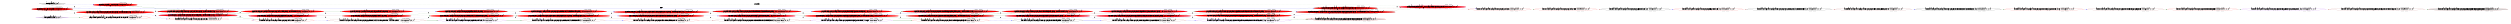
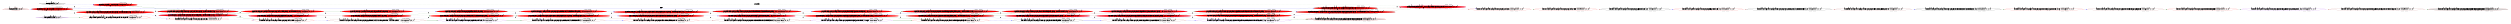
  digraph {
    rankdir=LR
    node [fillcolor=red shape=ellipse style=filled color=red]
    edge [style=dotted color=blue arrowhead=dot]
    n1 [label="properties.setProperty(ConfigurationPropertyKey.PROXY_BACKEND_MAX_CONNECTIONS.getKey(),\"20\")@@@14@@@['0', '1', '0']" color=purple]
    n2 [label="properties.setProperty(ConfigurationPropertyKey.PROXY_BACKEND_CONNECTION_TIMEOUT_SECONDS.getKey(),\"20\")@@@15@@@['0', '1', '0']" color=black]
    n3 [fillcolor=white label="assertThat(actual.getValue(ConfigurationPropertyKey.EXECUTOR_SIZE),is(0))@@@7@@@['0', '0', '1']" color=purple]
    n4 [fillcolor=white label="assertThat(actual.getValue(ConfigurationPropertyKey.MAX_CONNECTIONS_SIZE_PER_QUERY),is(1))@@@8@@@['0', '0', '1']" color=brown]
    n5 [fillcolor=white label="assertThat(actual.getValue(ConfigurationPropertyKey.PROXY_TRANSACTION_TYPE),is(\"LOCAL\"))@@@11@@@['0', '0', '1']" color=purple]
    n6 [fillcolor=white label="assertFalse(actual.getValue(ConfigurationPropertyKey.PROXY_OPENTRACING_ENABLED))@@@12@@@['0', '0', '1']"]
    n7 [fillcolor=white label="assertThat(actual.getValue(ConfigurationPropertyKey.PROXY_BACKEND_CONNECTION_TIMEOUT_SECONDS),is(20))@@@29@@@['1', '1', '0']" color=brown]
    n8 [fillcolor=lightgray label="assertTrue(actual.getValue(ConfigurationPropertyKey.CHECK_TABLE_METADATA_ENABLED))@@@30@@@['1', '1', '0']" color=brown]
    n9 [label="properties.setProperty(ConfigurationPropertyKey.ACCEPTOR_SIZE.getKey(),\"20\")@@@6@@@['0', '1', '0']" color=brown]
    n10 [label="properties.setProperty(ConfigurationPropertyKey.EXECUTOR_SIZE.getKey(),\"20\")@@@7@@@['0', '1', '0']" color=black]
    n11 [fillcolor=white label="assertThat(actual.getValue(ConfigurationPropertyKey.PROXY_BACKEND_CONNECTION_TIMEOUT_SECONDS),is(60))@@@15@@@['0', '0', '1']" color=purple]
    n12 [fillcolor=lightgray label="assertFalse(actual.getValue(ConfigurationPropertyKey.CHECK_TABLE_METADATA_ENABLED))@@@16@@@['0', '0', '1']"]
    n13 [fillcolor=white label="assertFalse(actual.getValue(ConfigurationPropertyKey.PROXY_HINT_ENABLED))@@@13@@@['0', '0', '1']" color=black]
    n14 [fillcolor=white label="assertThat(actual.getValue(ConfigurationPropertyKey.PROXY_BACKEND_MAX_CONNECTIONS),is(20))@@@28@@@['1', '1', '0']" color=purple]
    n15 [fillcolor=white label="assertTrue(actual.getValue(ConfigurationPropertyKey.PROXY_OPENTRACING_ENABLED))@@@26@@@['1', '1', '0']" color=brown]
    n16 [fillcolor=white label="assertTrue(actual.getValue(ConfigurationPropertyKey.PROXY_HINT_ENABLED))@@@27@@@['1', '1', '0']"]
    n17 [label="props.setProperty(ConfigurationPropertyKey.PROXY_TRANSACTION_TYPE.getKey(),\"XA\")@@@11@@@['1', '0', '0']" color=purple]
    n18 [label="props.setProperty(ConfigurationPropertyKey.PROXY_OPENTRACING_ENABLED.getKey(),Boolean.TRUE.toString())@@@12@@@['1', '0', '0']"]
    n19 [label="properties.setProperty(ConfigurationPropertyKey.PROXY_TRANSACTION_TYPE.getKey(),\"XA\")@@@11@@@['0', '1', '0']" color=brown]
    n20 [label="properties.setProperty(ConfigurationPropertyKey.PROXY_FRONTEND_FLUSH_THRESHOLD.getKey(),\"20\")@@@10@@@['0', '1', '0']" color=black]
    n21 [label="properties.setProperty(ConfigurationPropertyKey.SQL_SIMPLE.getKey(),Boolean.TRUE.toString())@@@5@@@['0', '1', '0']"]
    n22 [fillcolor=white label="assertFalse(actual.getValue(ConfigurationPropertyKey.SQL_SHOW))@@@4@@@['0', '0', '1']"]
    n23 [fillcolor=white label="assertFalse(actual.getValue(ConfigurationPropertyKey.SQL_SIMPLE))@@@5@@@['0', '0', '1']"]
    n24 [fillcolor=white label="assertThat(actual.getValue(ConfigurationPropertyKey.ACCEPTOR_SIZE),is(Runtime.getRuntime().availableProcessors() * 2))@@@6@@@['0', '0', '1']" color=brown]
    n25 [label="properties.setProperty(ConfigurationPropertyKey.MAX_CONNECTIONS_SIZE_PER_QUERY.getKey(),\"20\")@@@8@@@['0', '1', '0']"]
    n26 [fillcolor=white label="assertTrue(actual.getValue(ConfigurationPropertyKey.QUERY_WITH_CIPHER_COLUMN))@@@9@@@['0', '0', '1']"]
    n27 [fillcolor=white label="assertThat(actual.getValue(ConfigurationPropertyKey.PROXY_FRONTEND_FLUSH_THRESHOLD),is(128))@@@10@@@['0', '0', '1']" color=brown]
    n28 [fillcolor=white label="assertThat(actual.getValue(ConfigurationPropertyKey.EXECUTOR_SIZE),is(20))@@@21@@@['1', '1', '0']"]
    n29 [fillcolor=white label="assertThat(actual.getValue(ConfigurationPropertyKey.MAX_CONNECTIONS_SIZE_PER_QUERY),is(20))@@@22@@@['1', '1', '0']" color=black]
    n30 [label="properties.setProperty(ConfigurationPropertyKey.PROXY_OPENTRACING_ENABLED.getKey(),Boolean.TRUE.toString())@@@12@@@['0', '1', '0']" color=black]
    n31 [label="props.setProperty(ConfigurationPropertyKey.PROXY_HINT_ENABLED.getKey(),Boolean.TRUE.toString())@@@13@@@['1', '0', '0']" color=black]
    n32 [fillcolor=white label="assertThat(actual.getValue(ConfigurationPropertyKey.ACCEPTOR_SIZE),is(20))@@@20@@@['1', '1', '0']" color=black]
    n33 [label="props.setProperty(ConfigurationPropertyKey.PROXY_BACKEND_CONNECTION_TIMEOUT_SECONDS.getKey(),\"20\")@@@15@@@['1', '0', '0']" color=purple]
    n34 [label="props.setProperty(ConfigurationPropertyKey.CHECK_TABLE_METADATA_ENABLED.getKey(),Boolean.TRUE.toString())@@@16@@@['1', '0', '0']"]
    n35 [fillcolor=white label="assertFalse(actual.getValue(ConfigurationPropertyKey.QUERY_WITH_CIPHER_COLUMN))@@@23@@@['1', '1', '0']" color=brown]
    n36 [fillcolor=white label="assertThat(actual.getValue(ConfigurationPropertyKey.PROXY_FRONTEND_FLUSH_THRESHOLD),is(20))@@@24@@@['1', '1', '0']" color=black]
    n37 [label="ConfigurationProperties actual = new ConfigurationProperties(properties)@@@17@@@['0', '1', '0']" color=purple]
    n38 [fillcolor=white label="assertTrue(actual.getValue(ConfigurationPropertyKey.SQL_SHOW))@@@18@@@['1', '1', '0']"]
    n39 [fillcolor=white label="assertThat(actual.getValue(ConfigurationPropertyKey.PROXY_BACKEND_MAX_CONNECTIONS),is(8))@@@14@@@['0', '0', '1']" color=brown]
    n40 [label="ConfigurationProperties actual = new ConfigurationProperties(props)@@@17@@@['1', '0', '0']" color=black]
    n41 [label="properties.setProperty(ConfigurationPropertyKey.CHECK_TABLE_METADATA_ENABLED.getKey(),Boolean.TRUE.toString())@@@16@@@['0', '1', '0']" color=black]
    n42 [label="props.setProperty(ConfigurationPropertyKey.SQL_SHOW.getKey(),Boolean.TRUE.toString())@@@4@@@['1', '0', '0']"]
    n43 [label="properties.setProperty(ConfigurationPropertyKey.SQL_SHOW.getKey(),Boolean.TRUE.toString())@@@4@@@['0', '1', '0']" color=black]
    n44 [label="props.setProperty(ConfigurationPropertyKey.SQL_SIMPLE.getKey(),Boolean.TRUE.toString())@@@5@@@['1', '0', '0']" color=purple]
    n45 [fillcolor=white label="assertTrue(actual.getValue(ConfigurationPropertyKey.SQL_SIMPLE))@@@19@@@['1', '1', '0']"]
    n46 [fillcolor=white label="assertThat(actual.getValue(ConfigurationPropertyKey.PROXY_TRANSACTION_TYPE),is(\"XA\"))@@@25@@@['1', '1', '0']"]
    n47 [label="Properties props = new Properties()@@@3@@@['1', '0', '0']" color=black]
    n48 [label="Properties properties = new Properties()@@@3@@@['0', '1', '0']"]
    n49 [fillcolor=white label="ConfigurationProperties actual = new ConfigurationProperties(new Properties())@@@3@@@['0', '0', '1']"]
+   n50 [fillcolor=lightgray label="assertGetValue['1', '0', '0']" shape=diamond]
    n51 [fillcolor=lightgray label="assertGetValue['0', '1', '0']" shape=diamond color=black]
    n52 [label="props.setProperty(ConfigurationPropertyKey.EXECUTOR_SIZE.getKey(),\"20\")@@@7@@@['1', '0', '0']" color=brown]
    n53 [label="props.setProperty(ConfigurationPropertyKey.MAX_CONNECTIONS_SIZE_PER_QUERY.getKey(),\"20\")@@@8@@@['1', '0', '0']"]
    n54 [fillcolor=lightgray label="assertGetDefaultValue['0', '0', '1']" shape=diamond color=purple]
    n55 [label="props.setProperty(ConfigurationPropertyKey.ACCEPTOR_SIZE.getKey(),\"20\")@@@6@@@['1', '0', '0']" color=purple]
    n56 [label="properties.setProperty(ConfigurationPropertyKey.PROXY_HINT_ENABLED.getKey(),Boolean.TRUE.toString())@@@13@@@['0', '1', '0']" color=brown]
    n57 [label="props.setProperty(ConfigurationPropertyKey.QUERY_WITH_CIPHER_COLUMN.getKey(),Boolean.FALSE.toString())@@@9@@@['1', '0', '0']"]
    n58 [label="props.setProperty(ConfigurationPropertyKey.PROXY_FRONTEND_FLUSH_THRESHOLD.getKey(),\"20\")@@@10@@@['1', '0', '0']" color=brown]
    n59 [label="properties.setProperty(ConfigurationPropertyKey.QUERY_WITH_CIPHER_COLUMN.getKey(),Boolean.FALSE.toString())@@@9@@@['0', '1', '0']" color=brown]
    n60 [label="props.setProperty(ConfigurationPropertyKey.PROXY_BACKEND_MAX_CONNECTIONS.getKey(),\"20\")@@@14@@@['1', '0', '0']" color=purple]
    n1 -> n2 [color=darkgreen]
    n2 -> n41
    n3 -> n4 [style=solid color=darkgreen arrowhead=diamond]
    n4 -> n26 [style=dashed arrowhead=diamond]
    n5 -> n6 [style=solid color=darkgreen arrowhead=diamond]
    n6 -> n13 [style=dashed]
    n7 -> n8 [color=darkgreen]
    n9 -> n10
    n10 -> n25 [style=dashed color=brown arrowhead=diamond]
    n11 -> n12 [style=solid color=darkgreen arrowhead=diamond]
    n13 -> n39 [style=solid]
    n14 -> n7 [color=brown arrowhead=diamond]
    n15 -> n16 [style=solid color=darkgreen arrowhead=diamond]
    n16 -> n14 [style=solid color=darkgreen]
    n17 -> n5 [label=0]
    n17 -> n18 [style=solid color=darkgreen]
    n17 -> n19 [label=0 style=dashed color=darkgreen]
    n18 -> n6 [label=0 style=solid color=darkgreen arrowhead=diamond]
    n18 -> n30 [label=0 style=solid arrowhead=diamond]
    n18 -> n31 [style=dashed color=brown arrowhead=diamond]
    n19 -> n30 [color=darkgreen]
    n20 -> n19
    n21 -> n9 [style=solid color=darkgreen arrowhead=diamond]
    n22 -> n23
    n23 -> n24
    n24 -> n3 [style=solid color=darkgreen]
    n25 -> n59 [style=dashed arrowhead=diamond]
    n26 -> n27 [style=dashed color=brown]
    n27 -> n5 [style=solid color=brown]
    n28 -> n29 [style=dashed color=brown arrowhead=diamond]
    n29 -> n35 [style=solid color=brown]
    n30 -> n56 [style=solid color=brown]
    n31 -> n13 [label=0 style=dashed]
    n31 -> n56 [label=0 style=solid color=darkgreen arrowhead=diamond]
    n31 -> n60 [style=solid color=darkgreen]
    n32 -> n28 [style=solid]
    n33 -> n2 [label=0 style=solid color=brown arrowhead=diamond]
    n33 -> n11 [label=0 style=dashed]
    n33 -> n34 [style=dashed color=brown arrowhead=diamond]
    n34 -> n12 [label=0 color=brown]
    n34 -> n40 [color=darkgreen arrowhead=diamond]
    n34 -> n41 [label=0 style=dashed arrowhead=diamond]
    n35 -> n36 [style=dashed]
    n36 -> n46 [style=dashed color=darkgreen arrowhead=diamond]
    n37 -> n38 [arrowhead=diamond]
    n38 -> n45 [color=darkgreen]
    n39 -> n11 [style=dashed]
    n40 -> n37 [label=0 color=darkgreen arrowhead=diamond]
    n40 -> n38 [style=dashed color=brown]
    n41 -> n37 [style=dashed color=darkgreen arrowhead=diamond]
    n42 -> n22 [label=0 style=dashed]
    n42 -> n43 [label=0 color=brown arrowhead=diamond]
    n42 -> n44
    n43 -> n21 [color=brown arrowhead=diamond]
    n44 -> n21 [label=0 style=solid color=darkgreen]
    n44 -> n23 [label=0 style=solid color=darkgreen]
    n44 -> n55 [color=brown arrowhead=diamond]
    n45 -> n32 [color=brown arrowhead=diamond]
    n46 -> n15 [style=solid]
    n47 -> n40 [label=props style=solid]
    n47 -> n42 [style=solid color=darkgreen arrowhead=diamond]
    n47 -> n48 [label=0 arrowhead=diamond]
    n47 -> n49 [label=0 color=darkgreen arrowhead=diamond]
    n48 -> n37 [label=properties color=darkgreen]
    n48 -> n43 [style=solid color=darkgreen arrowhead=diamond]
    n49 -> n22 [color=darkgreen]
+   n50 -> n47 [style=dashed arrowhead=diamond]
    n51 -> n48 [style=dashed arrowhead=diamond]
    n52 -> n3 [label=0]
    n52 -> n10 [label=0 style=dashed color=darkgreen]
    n52 -> n53 [color=darkgreen arrowhead=diamond]
    n53 -> n4 [label=0 arrowhead=diamond]
    n53 -> n25 [label=0 style=dashed]
    n53 -> n57 [style=solid color=darkgreen arrowhead=diamond]
    n54 -> n49 [style=solid color=darkgreen arrowhead=diamond]
    n55 -> n9 [label=0 arrowhead=diamond]
    n55 -> n24 [label=0 color=brown]
    n55 -> n52 [style=solid color=brown]
    n56 -> n1 [color=brown]
    n57 -> n26 [label=0 style=solid color=brown]
    n57 -> n58 [arrowhead=diamond]
    n57 -> n59 [label=0 arrowhead=diamond]
    n58 -> n17 [style=dashed arrowhead=diamond]
    n58 -> n20 [label=0 color=brown arrowhead=diamond]
    n58 -> n27 [label=0 color=brown arrowhead=diamond]
    n59 -> n20 [style=solid color=brown]
    n60 -> n1 [label=0 style=solid color=brown]
    n60 -> n33 [style=solid color=brown]
    n60 -> n39 [label=0 style=dashed]
  }
